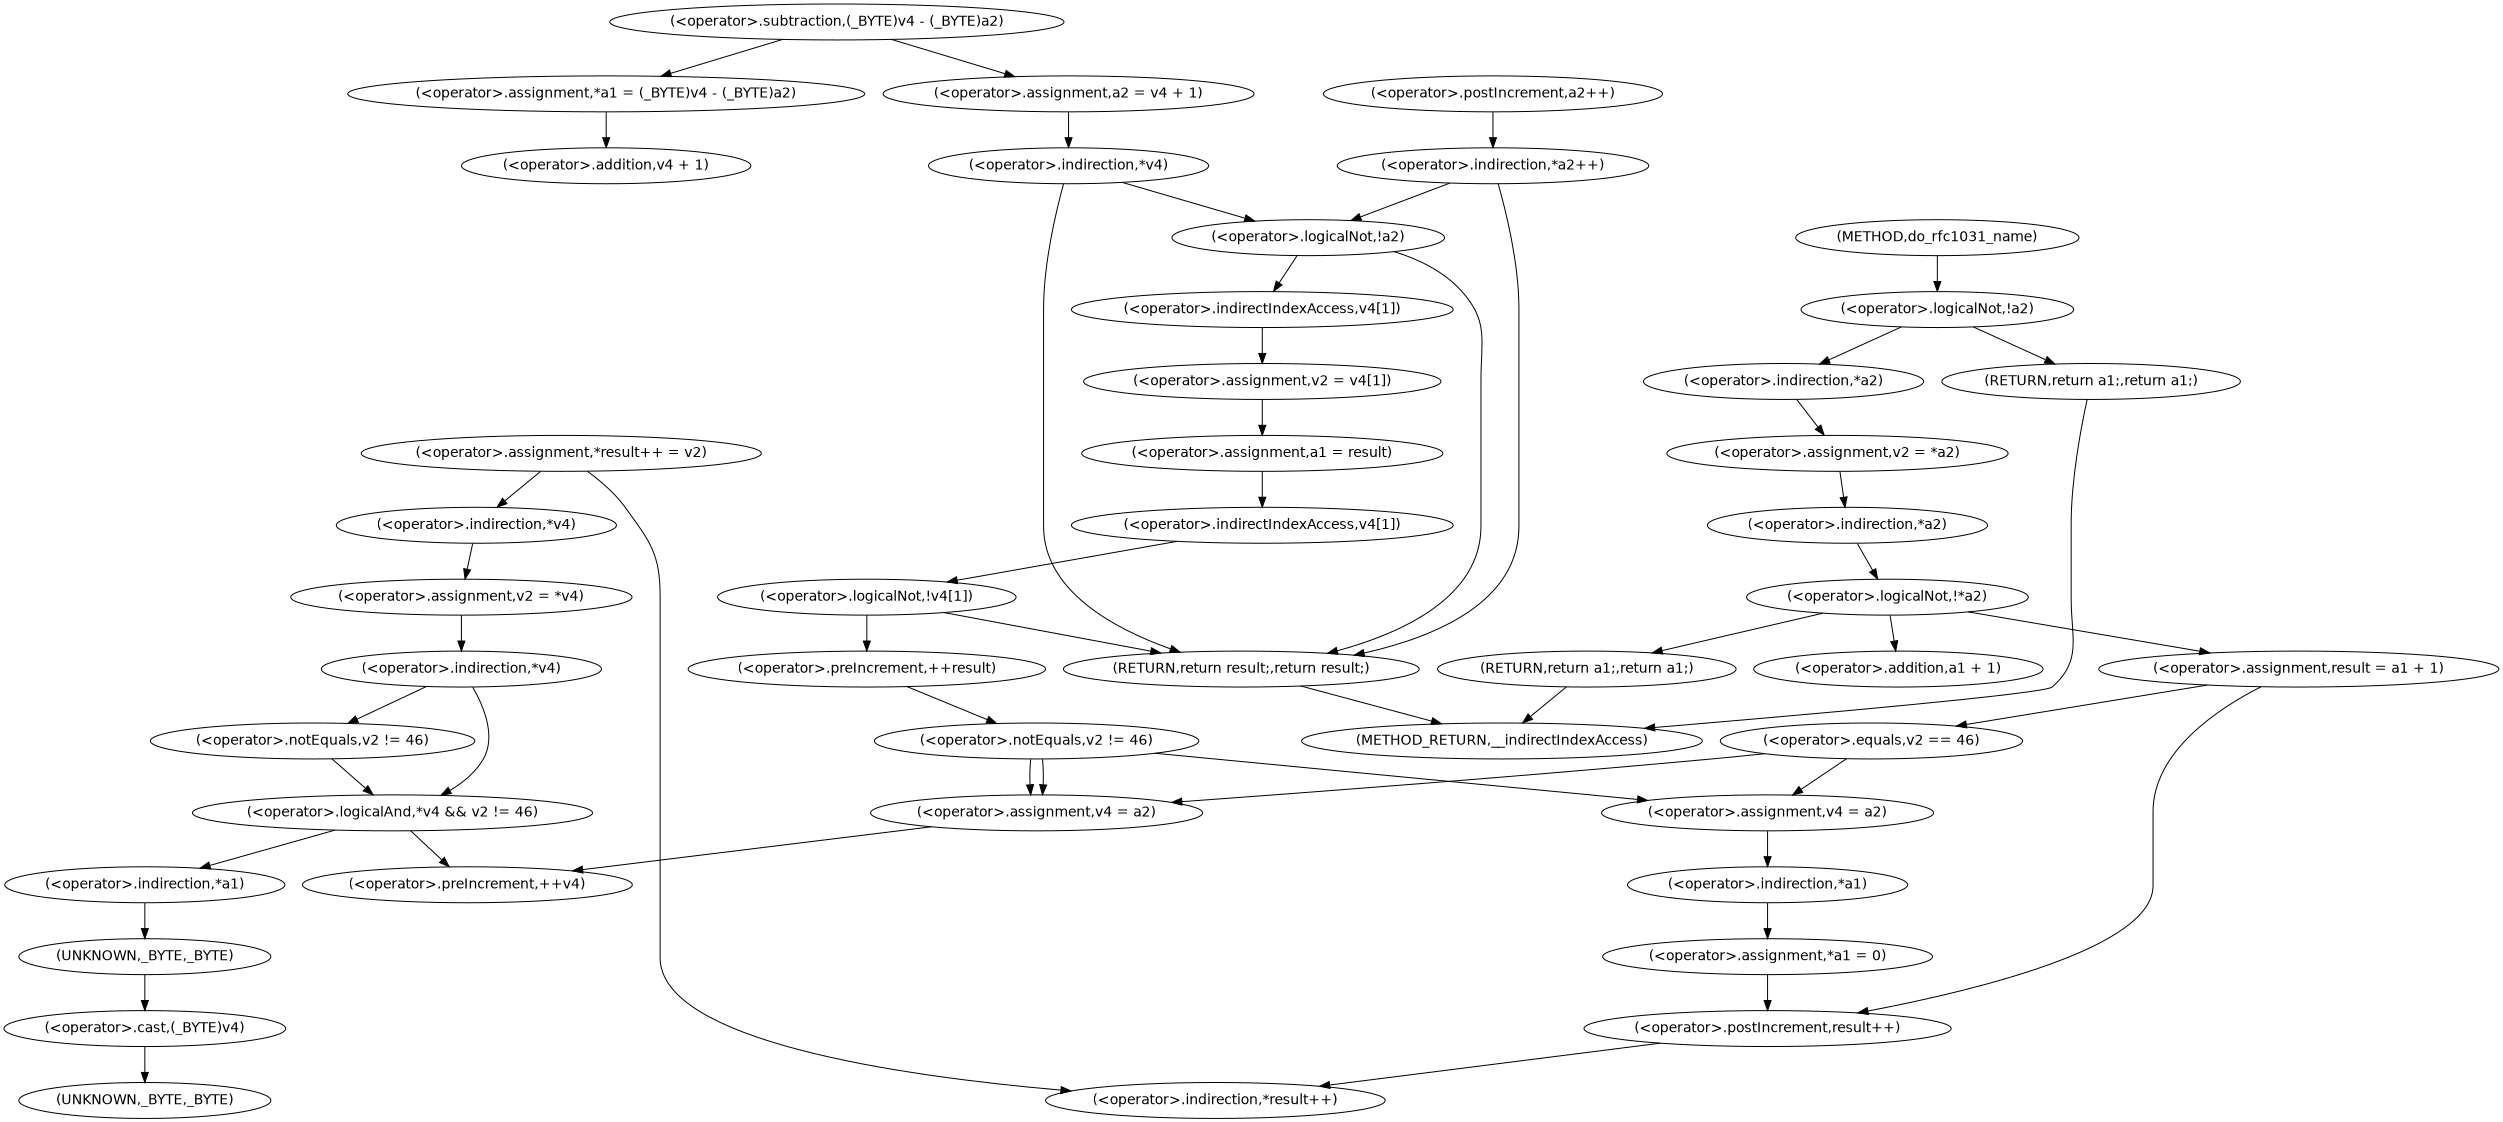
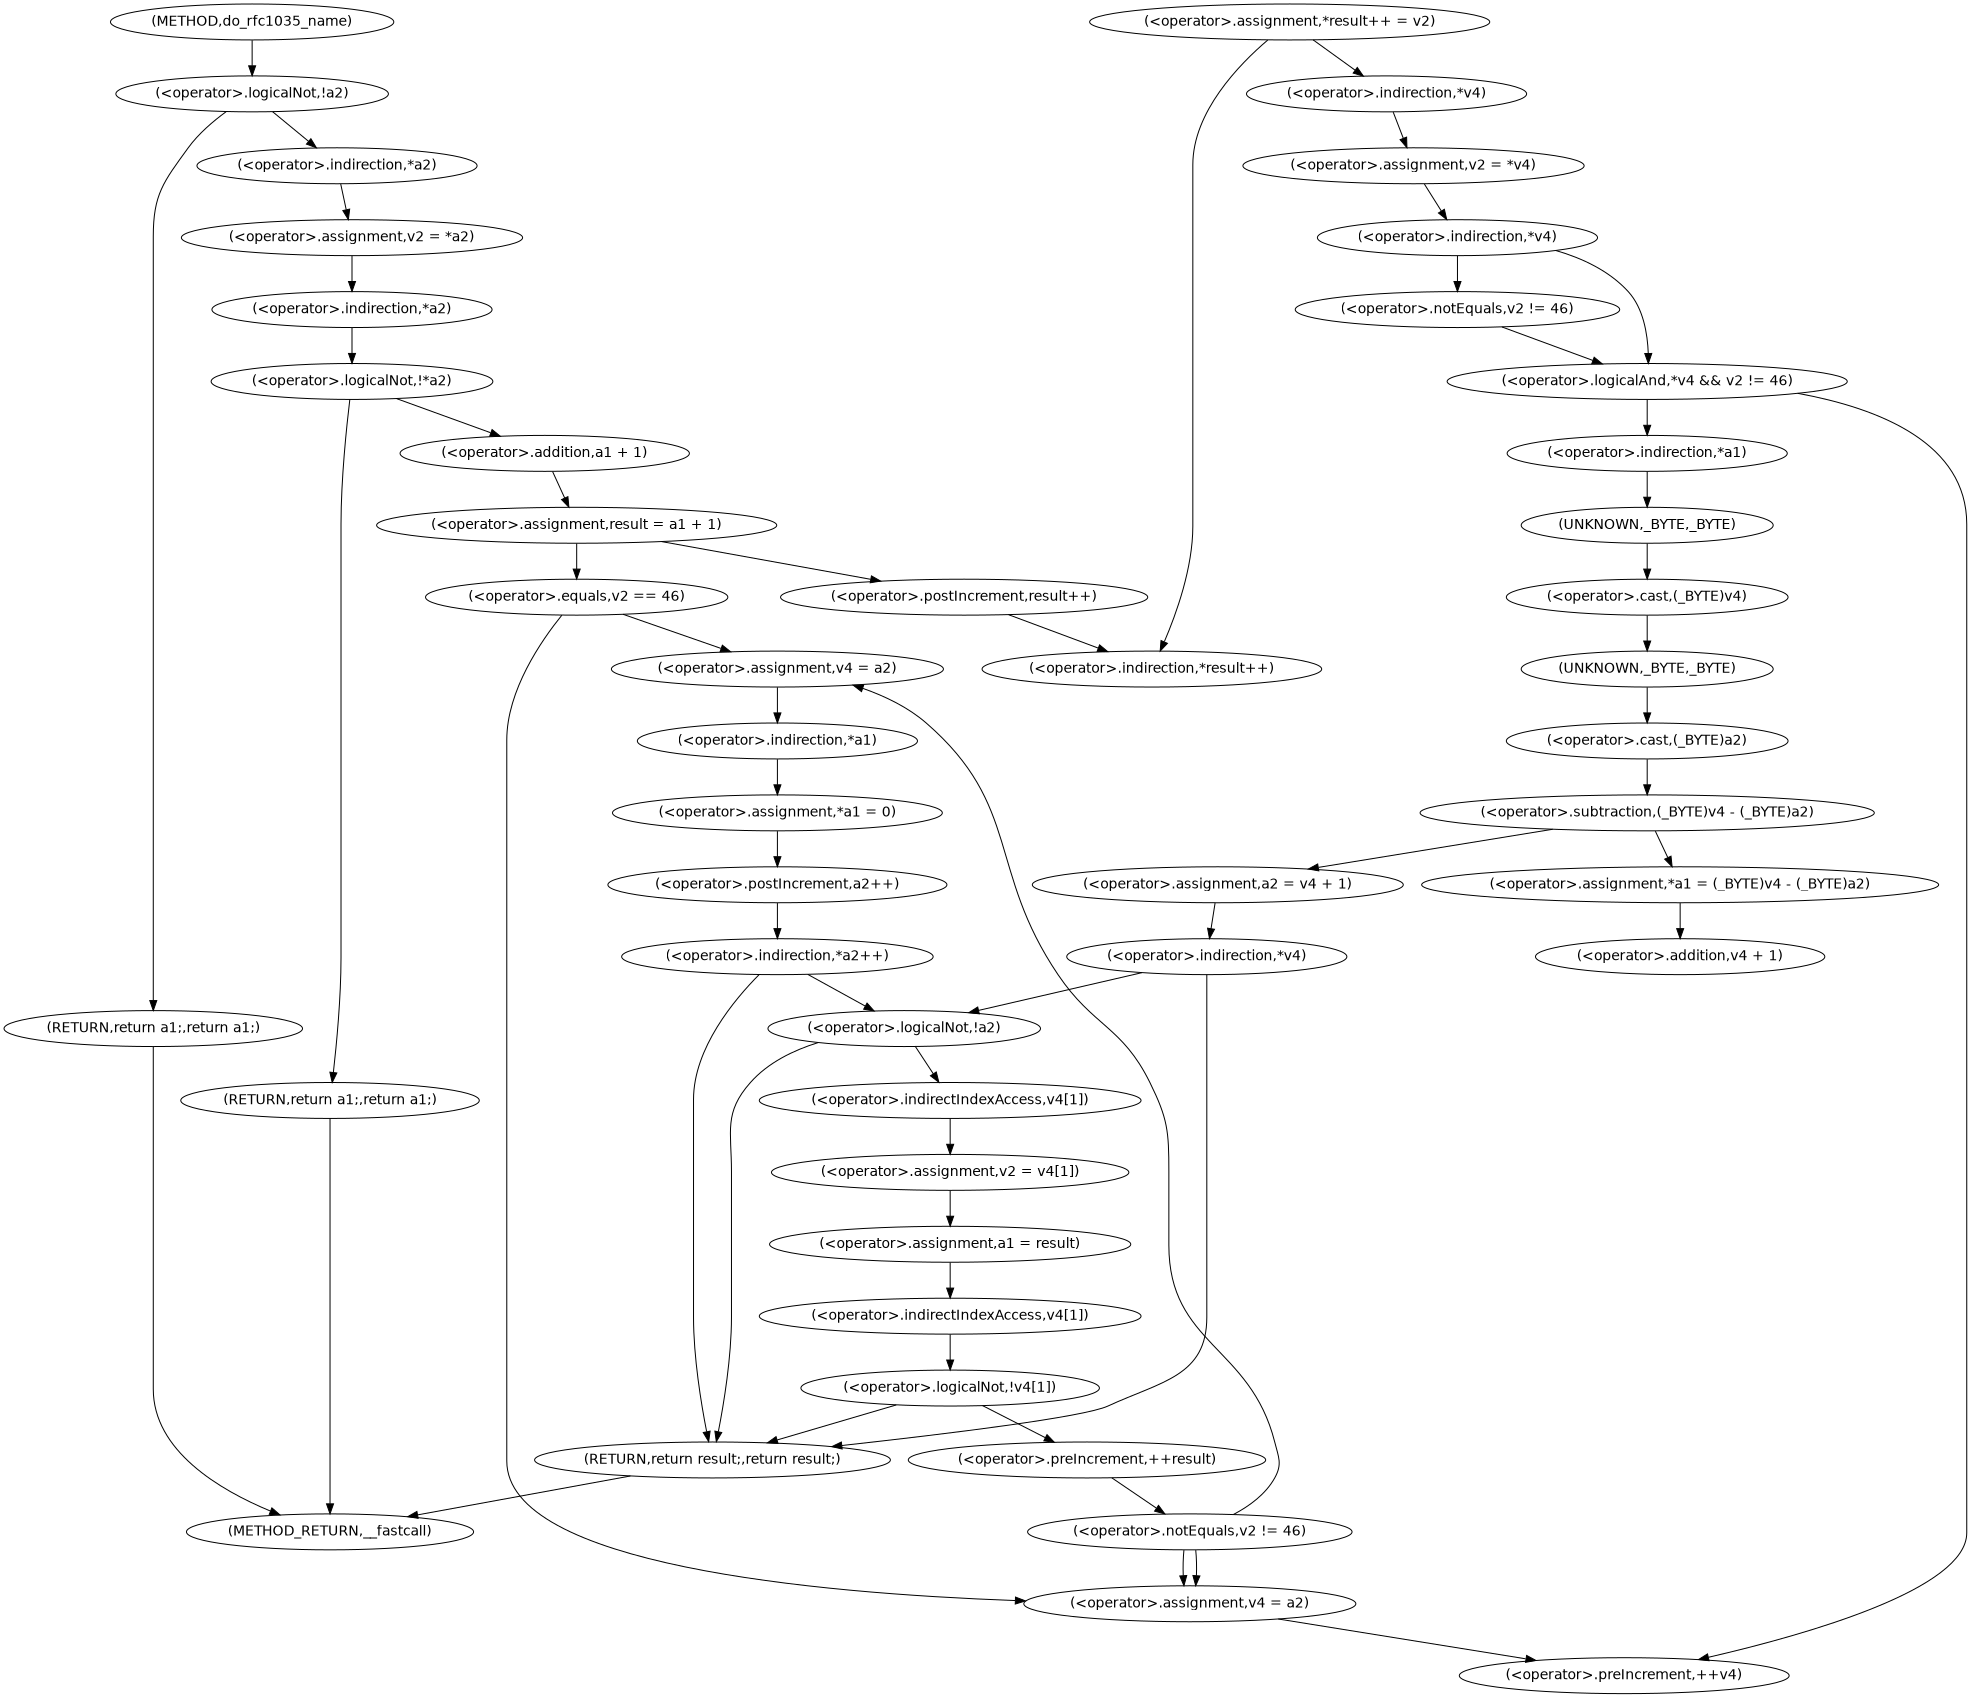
  digraph {
    fontname="DejaVu Sans"
    node [fontname="DejaVu Sans"]
    edge [fontname="DejaVu Sans"]
    n1 [label="(<operator>.logicalNot,!a2)"]
    n2 [label="(RETURN,return a1;,return a1;)"]
    n3 [label="(<operator>.indirection,*a2)"]
-   n4 [label="(METHOD_RETURN,__indirectIndexAccess)"]
+   n4 [label="(METHOD_RETURN,__fastcall)"]
    n5 [label="(<operator>.assignment,v2 = *a2)"]
    n6 [label="(<operator>.indirection,*a2)"]
    n7 [label="(<operator>.logicalNot,!*a2)"]
    n8 [label="(RETURN,return a1;,return a1;)"]
    n9 [label="(<operator>.addition,a1 + 1)"]
    n10 [label="(<operator>.assignment,result = a1 + 1)"]
    n11 [label="(<operator>.equals,v2 == 46)"]
    n12 [label="(<operator>.postIncrement,result++)"]
    n13 [label="(<operator>.assignment,v4 = a2)"]
    n14 [label="(<operator>.assignment,v4 = a2)"]
    n15 [label="(<operator>.preIncrement,++v4)"]
    n16 [label="(<operator>.indirection,*a1)"]
    n17 [label="(<operator>.indirection,*result++)"]
    n18 [label="(<operator>.assignment,*result++ = v2)"]
    n19 [label="(<operator>.indirection,*v4)"]
    n20 [label="(<operator>.assignment,v2 = *v4)"]
    n21 [label="(<operator>.indirection,*v4)"]
    n22 [label="(<operator>.logicalAnd,*v4 && v2 != 46)"]
    n23 [label="(<operator>.notEquals,v2 != 46)"]
    n24 [label="(<operator>.indirection,*a1)"]
    n25 [label="(UNKNOWN,_BYTE,_BYTE)"]
    n26 [label="(<operator>.assignment,*a1 = (_BYTE)v4 - (_BYTE)a2)"]
    n27 [label="(<operator>.addition,v4 + 1)"]
    n28 [label="(<operator>.cast,(_BYTE)v4)"]
    n29 [label="(<operator>.subtraction,(_BYTE)v4 - (_BYTE)a2)"]
    n30 [label="(<operator>.assignment,a2 = v4 + 1)"]
    n31 [label="(UNKNOWN,_BYTE,_BYTE)"]
+   n32 [label="(<operator>.cast,(_BYTE)a2)"]
    n33 [label="(<operator>.indirection,*v4)"]
    n34 [label="(<operator>.logicalNot,!a2)"]
    n35 [label="(RETURN,return result;,return result;)"]
    n36 [label="(<operator>.indirectIndexAccess,v4[1])"]
    n37 [label="(<operator>.assignment,v2 = v4[1])"]
    n38 [label="(<operator>.assignment,a1 = result)"]
    n39 [label="(<operator>.indirectIndexAccess,v4[1])"]
    n40 [label="(<operator>.logicalNot,!v4[1])"]
    n41 [label="(<operator>.preIncrement,++result)"]
    n42 [label="(<operator>.notEquals,v2 != 46)"]
    n43 [label="(<operator>.assignment,*a1 = 0)"]
    n44 [label="(<operator>.postIncrement,a2++)"]
    n45 [label="(<operator>.indirection,*a2++)"]
-   n46 [label="(METHOD,do_rfc1031_name)"]
+   n46 [label="(METHOD,do_rfc1035_name)"]
    n1 -> n2
    n1 -> n3
    n2 -> n4
    n3 -> n5
    n5 -> n6
    n6 -> n7
    n7 -> n8
    n7 -> n9
    n8 -> n4
-   n7 -> n10
+   n9 -> n10
    n10 -> n11
    n10 -> n12
    n11 -> n13
    n11 -> n14
    n12 -> n17
    n13 -> n15
    n14 -> n16
    n16 -> n43
    n18 -> n17
    n18 -> n19
    n19 -> n20
    n20 -> n21
    n21 -> n22
    n21 -> n23
    n22 -> n15
    n22 -> n24
    n23 -> n22
    n24 -> n25
    n25 -> n28
    n26 -> n27
    n28 -> n31
    n29 -> n26
    n29 -> n30
    n30 -> n33
+   n31 -> n32
+   n32 -> n29
    n33 -> n34
    n33 -> n35
    n34 -> n35
    n34 -> n36
    n35 -> n4
    n36 -> n37
    n37 -> n38
    n38 -> n39
    n39 -> n40
    n40 -> n35
    n40 -> n41
    n41 -> n42
    n42 -> n13
    n42 -> n13
    n42 -> n14
-   n43 -> n12
+   n43 -> n44
    n44 -> n45
    n45 -> n34
    n45 -> n35
    n46 -> n1
  }
